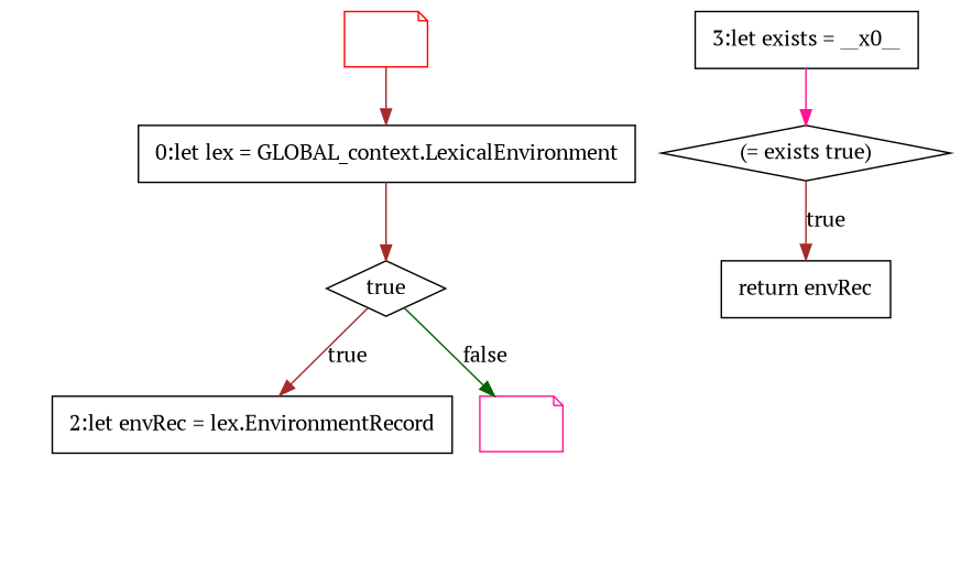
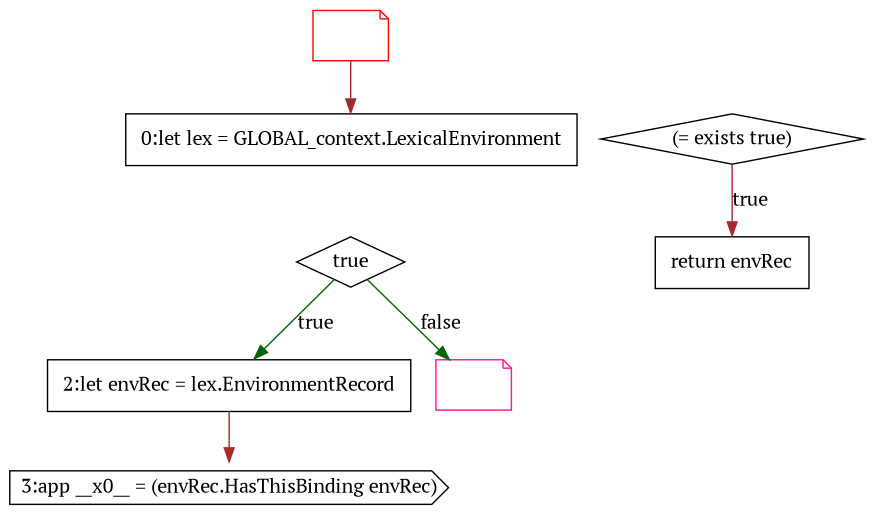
  digraph {
    fontname="PT Serif"
    node [color=black fillcolor=white fontname="PT Serif" shape=none style=filled]
    edge [color=brown fontname="PT Serif"]
    n1 [label=<<font color="black">true</font>> shape=diamond]
    n2 [label=<<font color="black">     <table border="0" cellborder="1" cellspacing="0" cellpadding="10">       <tr><td align="left">2:let envRec = lex.EnvironmentRecord</td></tr>     </table>   </font>> margin=0]
    n3 [color=deeppink label=" " shape=note]
+   n4 [label=<<font color="black">3:app __x0__ = (envRec.HasThisBinding envRec)</font>> shape=cds]
    n5 [label=<<font color="black">     <table border="0" cellborder="1" cellspacing="0" cellpadding="10">       <tr><td align="left">return envRec</td></tr>     </table>   </font>> margin=0]
    n6 [color=red label=" " shape=note]
    n7 [label=<<font color="black">     <table border="0" cellborder="1" cellspacing="0" cellpadding="10">       <tr><td align="left">0:let lex = GLOBAL_context.LexicalEnvironment</td></tr>     </table>   </font>> margin=0]
-   n8 [label=<<font color="black">     <table border="0" cellborder="1" cellspacing="0" cellpadding="10">       <tr><td align="left">3:let exists = __x0__</td></tr>     </table>   </font>> margin=0]
    n9 [label=<<font color="black">(= exists true)</font>> shape=diamond]
-   n1 -> n2 [label=<<font color="black">true</font>>]
+   n1 -> n2 [color=darkgreen label=<<font color="black">true</font>>]
    n1 -> n3 [color=darkgreen label=<<font color="black">false</font>>]
+   n2 -> n4
    n6 -> n7
-   n7 -> n1
-   n8 -> n9 [color=deeppink]
    n9 -> n5 [label=<<font color="black">true</font>>]
  }
